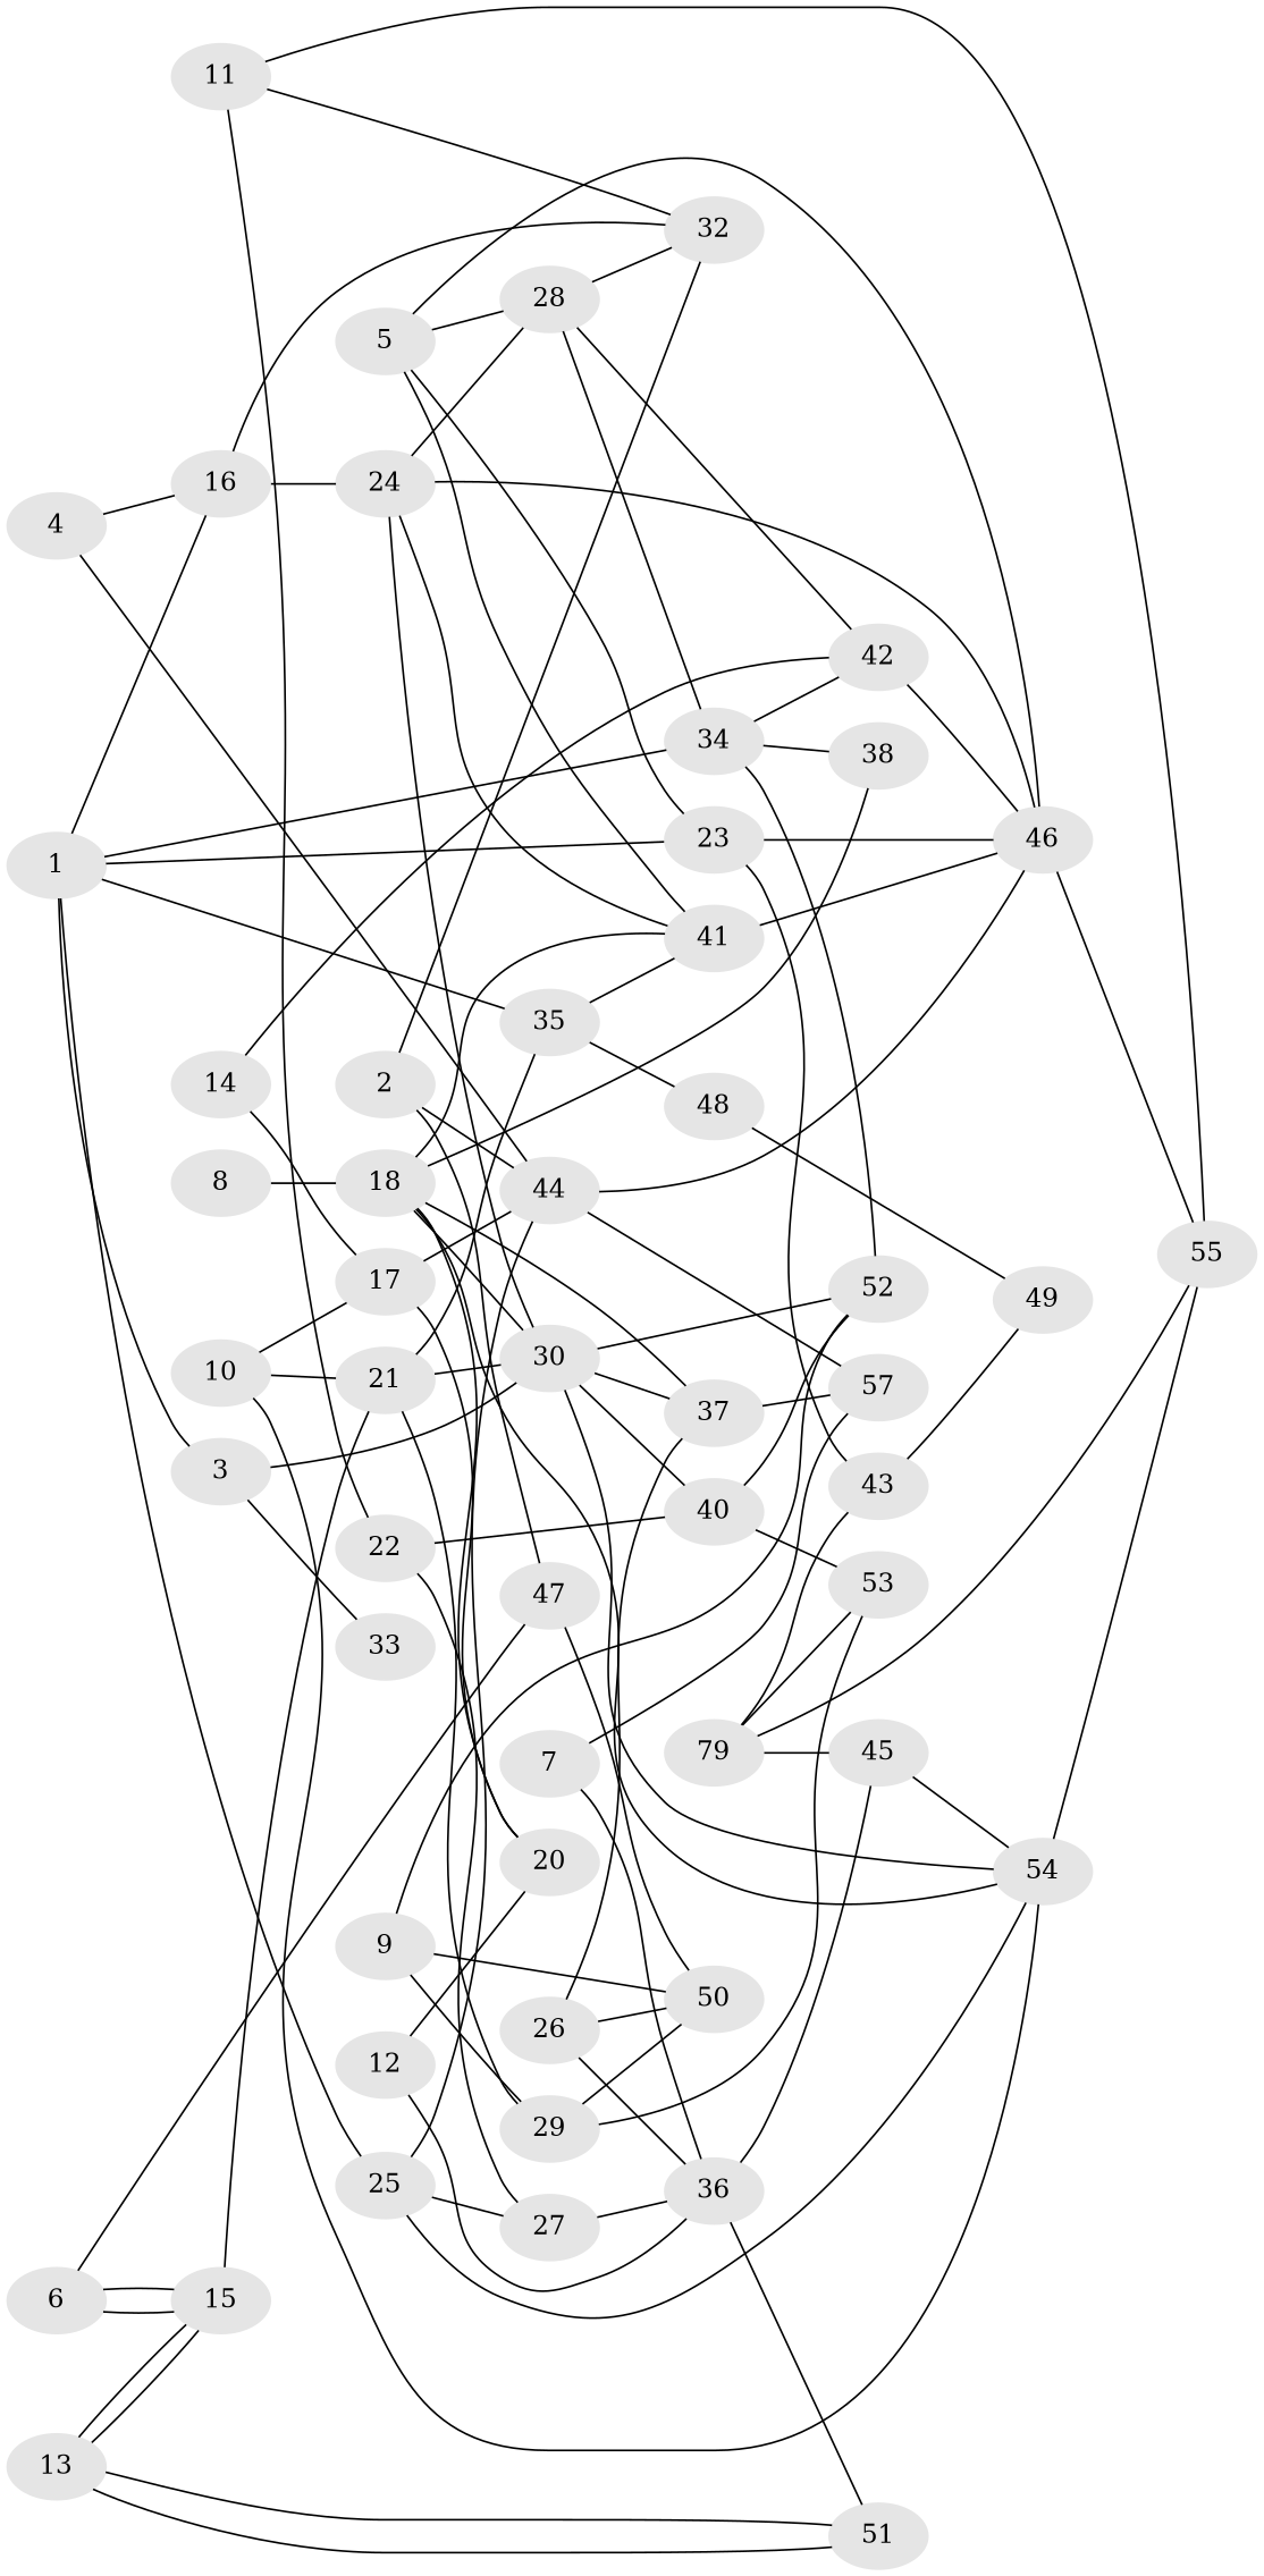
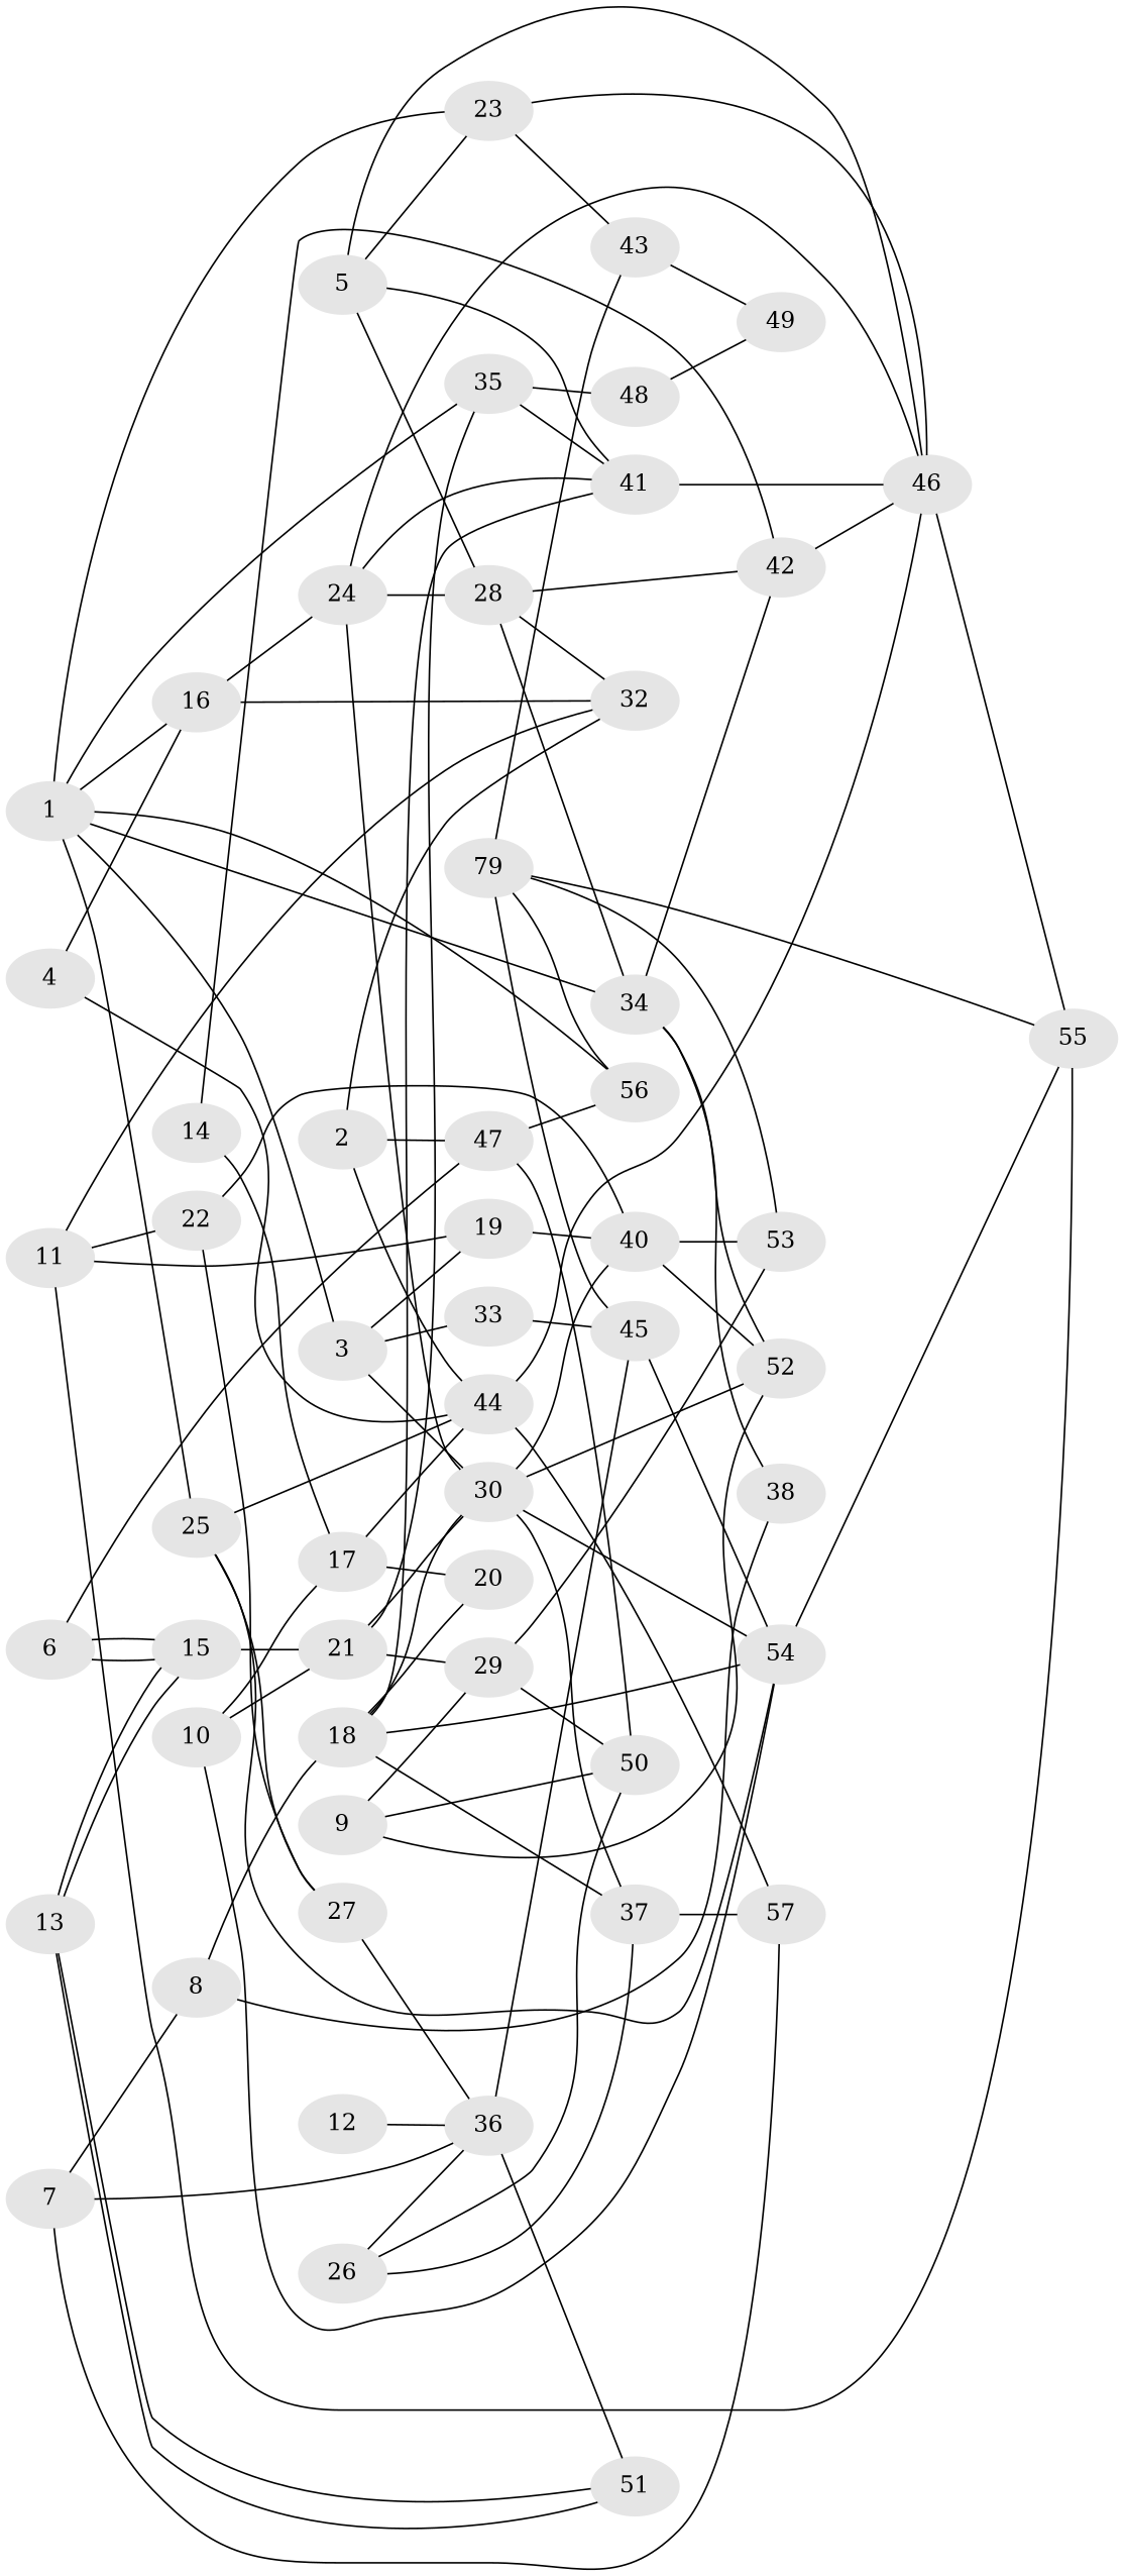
  graph {
    rankdir=LR
    node [color=gray90 style=filled]
    1
    3
    16
    23
    25
    34
    35
+   56
+   19
    30
    33
    32
    24
    46
    43
    44
    54
    27
    52
    42
    38
    41
    48
    2
    47
    57
    50
    40
    37
    45
    4
    5
    28
    55
    6
    15
    21
    7
    8
    36
    18
    51
    20
    9
    29
    53
    10
    17
    11
    22
    12
    13
    14
    49
    26
    n56 [label=79]
    1 -- 3
    1 -- 16
    1 -- 23
    1 -- 25
    1 -- 34
    1 -- 35
+   1 -- 56
+   3 -- 19
    3 -- 30
    3 -- 33
    16 -- 32
    16 -- 24
    23 -- 46
    23 -- 43
    25 -- 44
    25 -- 54
    25 -- 27
    34 -- 52
    34 -- 42
    34 -- 38
    35 -- 41
    35 -- 48
+   19 -- 40
    30 -- 54
    30 -- 52
    30 -- 40
    30 -- 37
+   33 -- 45
    24 -- 30
    24 -- 46
    24 -- 41
    24 -- 28
    46 -- 55
    43 -- 49
    44 -- 46
    44 -- 57
    54 -- 55
    27 -- 36
    42 -- 46
    41 -- 46
    48 -- 49
    2 -- 32
    2 -- 44
    2 -- 47
+   47 -- 56
    47 -- 50
    40 -- 52
    40 -- 53
    37 -- 57
    45 -- 54
    4 -- 16
    4 -- 44
    5 -- 23
    5 -- 46
    5 -- 41
    5 -- 28
    28 -- 34
    28 -- 32
    28 -- 42
    6 -- 47
    6 -- 15
    6 -- 15
    15 -- 21
    21 -- 35
    21 -- 30
    21 -- 29
    7 -- 57
+   7 -- 8
    7 -- 36
    8 -- 18
    36 -- 45
    36 -- 51
    18 -- 30
    18 -- 54
-   18 -- 38
+   8 -- 38
    18 -- 41
    18 -- 37
    18 -- 20
    9 -- 52
    9 -- 50
    9 -- 29
    29 -- 50
    29 -- 53
    10 -- 54
    10 -- 21
    10 -- 17
    17 -- 44
    17 -- 20
+   11 -- 19
    11 -- 32
    11 -- 55
    11 -- 22
    22 -- 27
    22 -- 40
    12 -- 36
-   12 -- 20
    13 -- 15
    13 -- 15
    13 -- 51
    13 -- 51
    14 -- 42
    14 -- 17
    26 -- 50
    26 -- 37
    26 -- 36
+   n56 -- 56
    n56 -- 43
    n56 -- 45
    n56 -- 55
    n56 -- 53
  }
